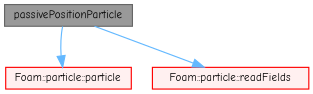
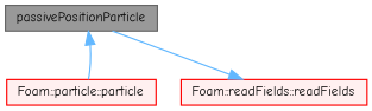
  digraph {
    fontname="Comic Neue"
    rankdir=TB
    node [color=red fillcolor="#FFF0F0" fontname="Comic Neue" fontsize=10 shape=box style=filled]
    edge [color=steelblue1 fontname="Comic Neue" fontsize=10 labelfontname=Helvetica labelfontsize=10 style=solid]
    n1 [color=gray40 fillcolor=grey60 fontcolor=black height=0.2 label=passivePositionParticle width=0.4]
    n2 [height=0.2 label="Foam::particle::particle" width=0.4]
-   n3 [height=0.2 label="Foam::particle::readFields" width=0.4]
-   n1 -> n2
+   n3 [height=0.2 label="Foam::readFields::readFields" width=0.4]
+   n2 -> n1
    n1 -> n3
  }
